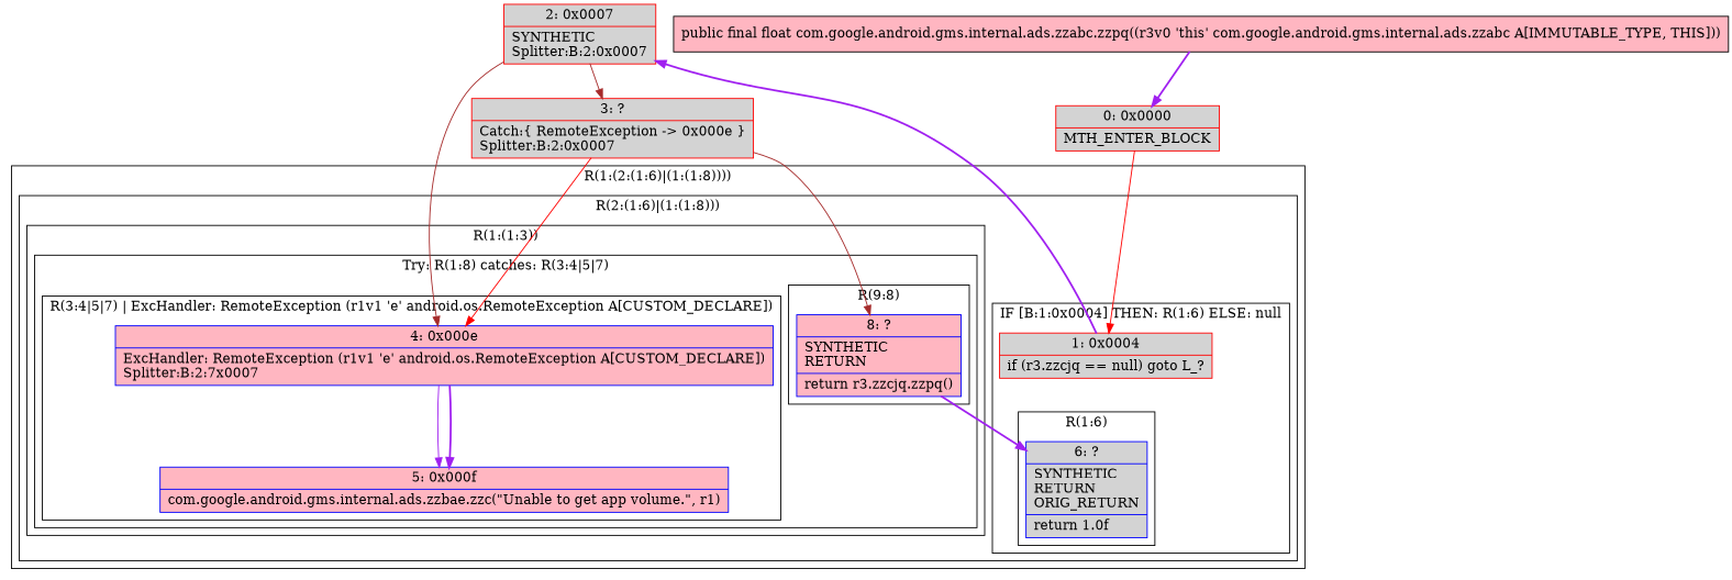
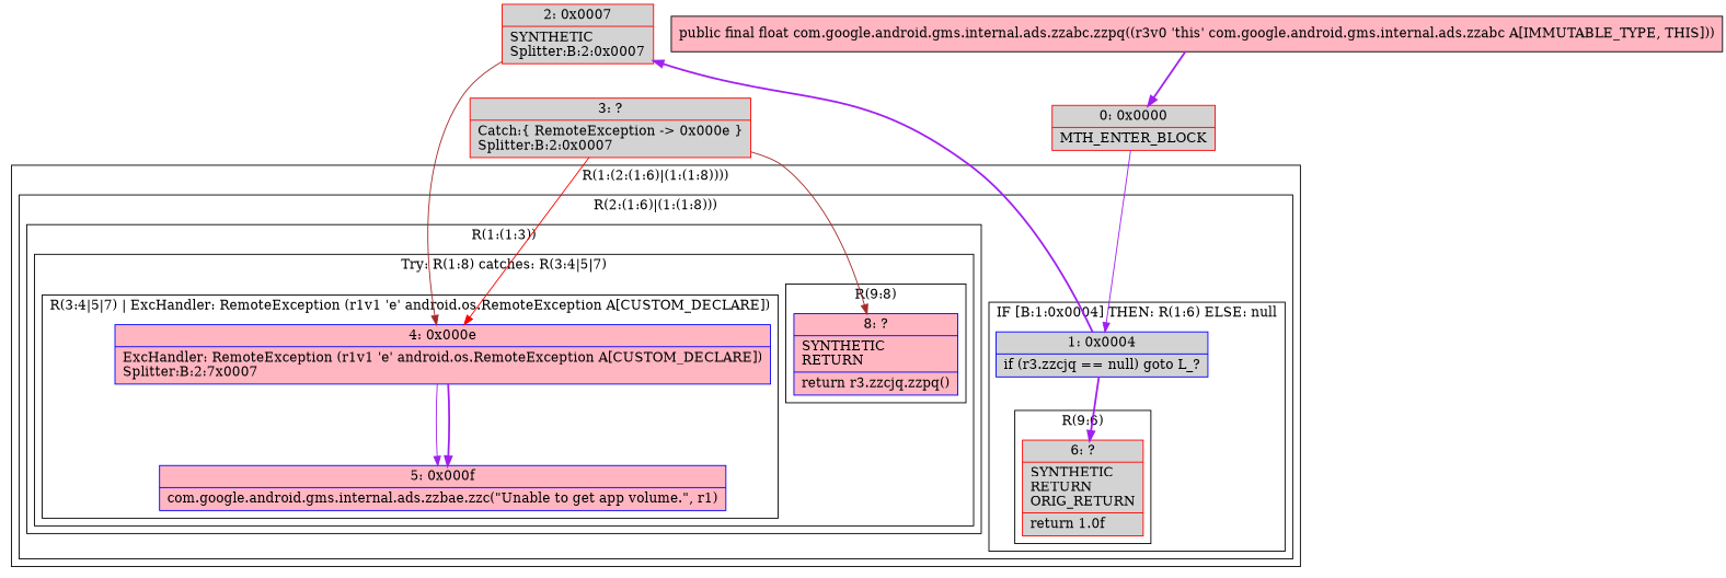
  digraph {
    node [color=blue fillcolor=lightgrey shape=record style=filled]
    edge [color=purple style=solid]
-   n1 [label="{6\:\ ?|SYNTHETIC\lRETURN\lORIG_RETURN\l|return 1.0f\l}"]
-   n2 [color=red label="{1\:\ 0x0004|if (r3.zzcjq == null) goto L_?\l}"]
+   n1 [color=red label="{6\:\ ?|SYNTHETIC\lRETURN\lORIG_RETURN\l|return 1.0f\l}"]
+   n2 [label="{1\:\ 0x0004|if (r3.zzcjq == null) goto L_?\l}"]
    n3 [fillcolor=lightpink label="{8\:\ ?|SYNTHETIC\lRETURN\l|return r3.zzcjq.zzpq()\l}"]
    n4 [fillcolor=lightpink label="{4\:\ 0x000e|ExcHandler: RemoteException (r1v1 'e' android.os.RemoteException A[CUSTOM_DECLARE])\lSplitter:B:2:7x0007\l}"]
    n5 [fillcolor=lightpink label="{5\:\ 0x000f|com.google.android.gms.internal.ads.zzbae.zzc(\"Unable to get app volume.\", r1)\l}"]
    n6 [color=red label="{2\:\ 0x0007|SYNTHETIC\lSplitter:B:2:0x0007\l}"]
    n7 [color=red label="{3\:\ ?|Catch:\{ RemoteException \-\> 0x000e \}\lSplitter:B:2:0x0007\l}"]
    n8 [color=red label="{0\:\ 0x0000|MTH_ENTER_BLOCK\l}"]
    n9 [fillcolor=lightpink label="{public final float com.google.android.gms.internal.ads.zzabc.zzpq((r3v0 'this' com.google.android.gms.internal.ads.zzabc A[IMMUTABLE_TYPE, THIS])) }" color=""]
    subgraph cluster_1 {
      label="R(1:(2:(1:6)|(1:(1:8))))"
      subgraph cluster_2 {
        label="R(2:(1:6)|(1:(1:8)))"
        subgraph cluster_3 {
          label="IF [B:1:0x0004] THEN: R(1:6) ELSE: null"
          n2
          subgraph cluster_4 {
-           label="R(1:6)"
+           label="R(9:6)"
            n1
          }
        }
        subgraph cluster_5 {
          label="R(1:(1:3))"
          subgraph cluster_6 {
            label="Try: R(1:8) catches: R(3:4|5|7)"
            subgraph cluster_7 {
              label="R(9:8)"
              n3
            }
            subgraph cluster_8 {
              label="R(3:4|5|7) | ExcHandler: RemoteException (r1v1 'e' android.os.RemoteException A[CUSTOM_DECLARE])\l"
              n4
              n5
            }
          }
        }
      }
    }
    subgraph cluster_9 {
      label="R(3:4|5|7) | ExcHandler: RemoteException (r1v1 'e' android.os.RemoteException A[CUSTOM_DECLARE])\l"
    }
-   n3 -> n1 [style=bold]
+   n2 -> n1 [style=bold]
    n2 -> n6 [style=bold]
    n4 -> n5
    n4 -> n5 [style=bold]
    n6 -> n4 [color=brown]
-   n6 -> n7 [color=brown]
    n7 -> n3 [color=brown]
    n7 -> n4 [color=red]
-   n8 -> n2 [color=red]
+   n8 -> n2
    n9 -> n8 [style=bold]
  }
